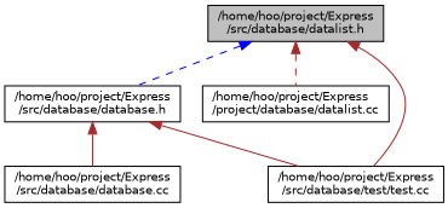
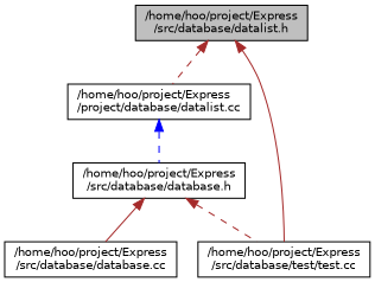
  digraph {
    node [color=black fillcolor=white fontname=Helvetica fontsize=10 shape=record style=filled]
    edge [color=brown dir=back fontname=Helvetica fontsize=10 labelfontname=Helvetica labelfontsize=10 style=solid]
    n1 [fillcolor=grey75 fontcolor=black height=0.2 label="/home/hoo/project/Express\l/src/database/datalist.h" width=0.4]
    n2 [height=0.2 label="/home/hoo/project/Express\l/src/database/database.h" width=0.4]
    n3 [height=0.2 label="/home/hoo/project/Express\l/project/database/datalist.cc" width=0.4]
    n4 [height=0.2 label="/home/hoo/project/Express\l/src/database/test/test.cc" width=0.4]
    n5 [height=0.2 label="/home/hoo/project/Express\l/src/database/database.cc" width=0.4]
-   n1 -> n2 [color=blue style=dashed]
+   n3 -> n2 [color=blue style=dashed]
    n1 -> n3 [style=dashed]
    n1 -> n4
-   n2 -> n4
+   n2 -> n4 [style=dashed]
    n2 -> n5
  }
